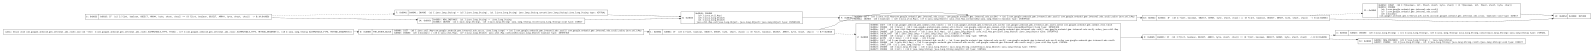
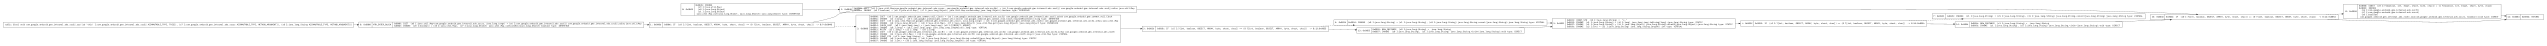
  digraph {
    fontname="IBM Plex Mono"
    rankdir=LR
    node [fontname="IBM Plex Mono" shape=record]
    edge [fontname="IBM Plex Mono"]
    n1 [label="{0\:\ 0x0000|MTH_ENTER_BLOCK\l|0x0000: IGET  (r0 I:java.util.Map\<com.google.android.gms.internal.ads.zzczr, java.lang.Long\>) = (r6 I:com.google.android.gms.internal.ads.zzcfj) com.google.android.gms.internal.ads.zzcfj.zzfuq java.util.Map \l0x0002: INVOKE  (r0 I:boolean) = (r0 I:java.util.Map), (r7 I:java.lang.Object) java.util.Map.containsKey(java.lang.Object):boolean type: INTERFACE \l}"]
    n2 [label="{1\:\ 0x0006|0x0006: IF  (r0 I:?[int, boolean, OBJECT, ARRAY, byte, short, char]) == (0 ?[int, boolean, OBJECT, ARRAY, byte, short, char])  \-\> B:9:0x0048 \l}"]
    n3 [label="{2\:\ 0x0008|0x0008: IGET  (r0 I:com.google.android.gms.common.util.Clock) = (r6 I:com.google.android.gms.internal.ads.zzcfj) com.google.android.gms.internal.ads.zzcfj.zzbsb com.google.android.gms.common.util.Clock \l0x000a: INVOKE  (r2 I:long) = (r0 I:com.google.android.gms.common.util.Clock) com.google.android.gms.common.util.Clock.elapsedRealtime():long type: INTERFACE \l0x000e: IGET  (r0 I:java.util.Map\<com.google.android.gms.internal.ads.zzczr, java.lang.Long\>) = (r6 I:com.google.android.gms.internal.ads.zzcfj) com.google.android.gms.internal.ads.zzcfj.zzfuq java.util.Map \l0x0010: INVOKE  (r0 I:java.lang.Object) = (r0 I:java.util.Map), (r7 I:java.lang.Object) java.util.Map.get(java.lang.Object):java.lang.Object type: INTERFACE \l0x0014: CHECK_CAST  (r0 I:java.lang.Long) = (java.lang.Long) (r0 I:?[OBJECT, ARRAY]) \l0x0016: INVOKE  (r0 I:long) = (r0 I:java.lang.Long) java.lang.Long.longValue():long type: VIRTUAL \l0x001a: ARITH  (r2 I:long) = (r2 I:long) \- (r0 I:long) \l0x001b: IGET  (r0 I:com.google.android.gms.internal.ads.zzcfh) = (r6 I:com.google.android.gms.internal.ads.zzcfj) com.google.android.gms.internal.ads.zzcfj.zzfur com.google.android.gms.internal.ads.zzcfh \l0x001d: INVOKE  (r4 I:java.util.Map) = (r0 I:com.google.android.gms.internal.ads.zzcfh) com.google.android.gms.internal.ads.zzcfh.zzqy():java.util.Map type: VIRTUAL \l0x0021: CONST_STR  (r1 I:java.lang.String) =  \"task.\" \l0x0023: INVOKE  (r0 I:java.lang.String) = (r8 I:java.lang.Object) java.lang.String.valueOf(java.lang.Object):java.lang.String type: STATIC \l0x0027: INVOKE  (r5 I:int) = (r0 I:java.lang.String) java.lang.String.length():int type: VIRTUAL \l}"]
    n4 [label="{9\:\ 0x0048|0x0048: IGET  (r0 I:java.util.Map\<com.google.android.gms.internal.ads.zzczr, com.google.android.gms.internal.ads.zzcfk\>) = (r6 I:com.google.android.gms.internal.ads.zzcfj) com.google.android.gms.internal.ads.zzcfj.zzfus java.util.Map \l0x004a: INVOKE  (r0 I:boolean) = (r0 I:java.util.Map), (r7 I:java.lang.Object) java.util.Map.containsKey(java.lang.Object):boolean type: INTERFACE \l}"]
    n5 [label="{3\:\ 0x002b|0x002b: IF  (r5 I:?[int, boolean, OBJECT, ARRAY, byte, short, char]) == (0 ?[int, boolean, OBJECT, ARRAY, byte, short, char])  \-\> B:13:0x0055 \l}"]
    n6 [label="{10\:\ 0x004e|0x004e: IF  (r0 I:?[int, boolean, OBJECT, ARRAY, byte, short, char]) == (0 ?[int, boolean, OBJECT, ARRAY, byte, short, char])  \-\> B:12:0x0054 \l}"]
    n7 [label="{4\:\ 0x002d|0x002d: INVOKE  (r0 I:java.lang.String) = (r1 I:java.lang.String), (r0 I:java.lang.String) java.lang.String.concat(java.lang.String):java.lang.String type: VIRTUAL \l}"]
    n8 [label="{13\:\ 0x0055|0x0055: NEW_INSTANCE  (r0 I:java.lang.String) =  java.lang.String \l0x0057: INVOKE  (r0 I:java.lang.String), (r1 I:java.lang.String) java.lang.String.\<init\>(java.lang.String):void type: DIRECT \l}"]
+   n9 [label="{5\:\ 0x0031|0x0031: CONST_STR  (r5 I:java.lang.String) =  \"s.\" \l0x0033: INVOKE  (r1 I:java.lang.String) = (r2 I:long) java.lang.Long.toString(long):java.lang.String type: STATIC \l0x0037: INVOKE  (r1 I:java.lang.String) = (r1 I:java.lang.Object) java.lang.String.valueOf(java.lang.Object):java.lang.String type: STATIC \l0x003b: INVOKE  (r2 I:int) = (r1 I:java.lang.String) java.lang.String.length():int type: VIRTUAL \l}"]
    n10 [label="{6\:\ 0x003f|0x003f: IF  (r2 I:?[int, boolean, OBJECT, ARRAY, byte, short, char]) == (0 ?[int, boolean, OBJECT, ARRAY, byte, short, char])  \-\> B:14:0x005b \l}"]
    n11 [label="{7\:\ 0x0041|0x0041: INVOKE  (r1 I:java.lang.String) = (r5 I:java.lang.String), (r1 I:java.lang.String) java.lang.String.concat(java.lang.String):java.lang.String type: VIRTUAL \l}"]
    n12 [label="{14\:\ 0x005b|0x005b: NEW_INSTANCE  (r1 I:java.lang.String) =  java.lang.String \l0x005d: INVOKE  (r1 I:java.lang.String), (r5 I:java.lang.String) java.lang.String.\<init\>(java.lang.String):void type: DIRECT \l}"]
    n13 [label="{8\:\ 0x0045|0x0045: INVOKE  \l  (r9 I:java.util.Map)\l  (r0 I:java.lang.Object)\l  (r1 I:java.lang.Object)\l java.util.Map.put(java.lang.Object, java.lang.Object):java.lang.Object type: INTERFACE \l}"]
    n14 [label="{11\:\ 0x0050|0x0050: CONST  (r0 I:?[boolean, int, float, short, byte, char]) = (1 ?[boolean, int, float, short, byte, char]) \l0x0051: INVOKE  \l  (r6 I:com.google.android.gms.internal.ads.zzcfj)\l  (r7 I:com.google.android.gms.internal.ads.zzczr)\l  (r0 I:boolean)\l com.google.android.gms.internal.ads.zzcfj.zza(com.google.android.gms.internal.ads.zzczr, boolean):void type: DIRECT \l}"]
    n15 [label="{12\:\ 0x0054|0x0054: RETURN   \l}"]
    n16 [label="{public final void com.google.android.gms.internal.ads.zzcfj.zzc((r6 'this' I:com.google.android.gms.internal.ads.zzcfj A[IMMUTABLE_TYPE, THIS]), (r7 I:com.google.android.gms.internal.ads.zzczr A[IMMUTABLE_TYPE, METHOD_ARGUMENT]), (r8 I:java.lang.String A[IMMUTABLE_TYPE, METHOD_ARGUMENT])) }"]
    n1 -> n2
    n2 -> n3 [style=dashed]
    n2 -> n4
    n3 -> n5
    n4 -> n6
    n5 -> n7 [style=dashed]
    n5 -> n8
    n6 -> n14 [style=dashed]
    n6 -> n15
+   n7 -> n9
+   n8 -> n9
+   n9 -> n10
    n10 -> n11 [style=dashed]
    n10 -> n12
-   n11 -> n13
-   n12 -> n13
+   n12 -> n6
    n13 -> n4
    n14 -> n15
    n16 -> n1
  }
